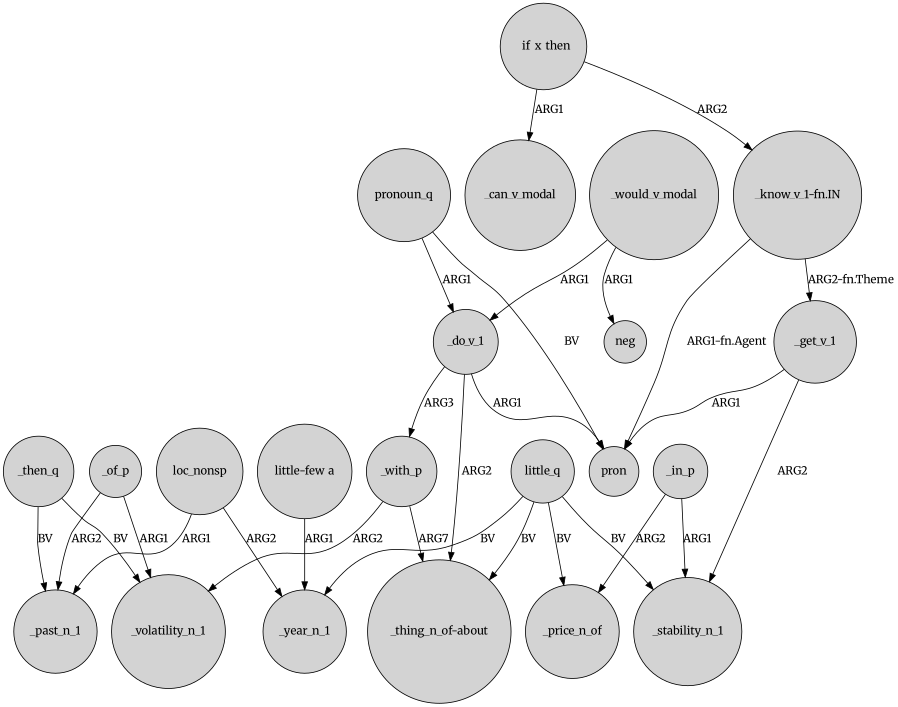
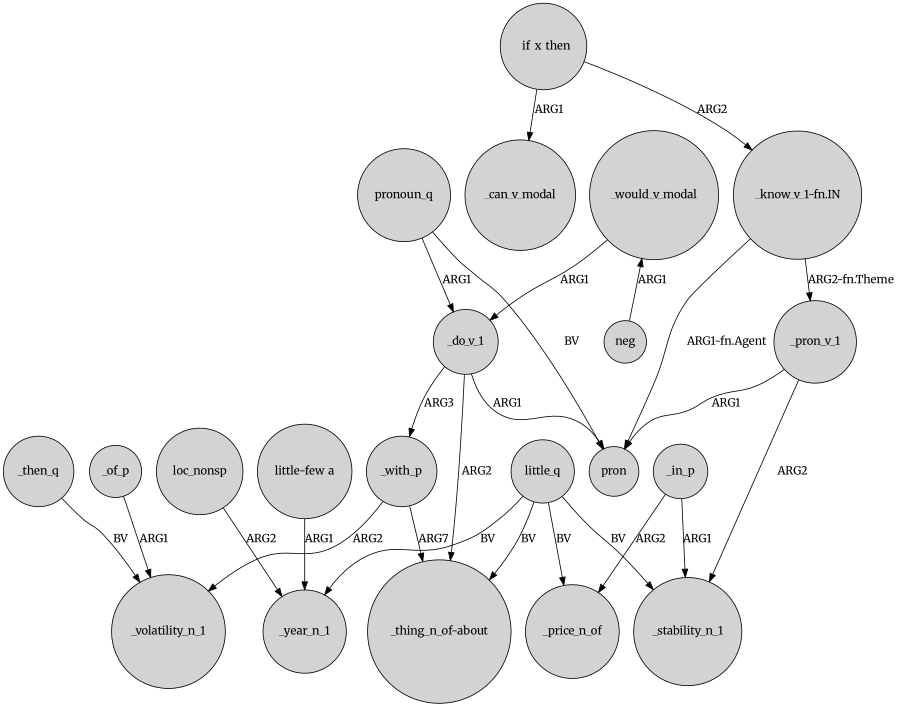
  digraph {
    fontname=Merriweather
    node [fontname=Merriweather shape=circle style=filled]
    edge [fontname=Merriweather]
    _do_v_1
    "_thing_n_of-about"
    pron
    _with_p
    _volatility_n_1
    n6 [label=_then_q]
-   _past_n_1
    n8 [label=little_q]
    _price_n_of
    _stability_n_1
    _year_n_1
    neg
    _would_v_modal
    _if_x_then
    "_know_v_1-fn.IN"
    _can_v_modal
-   _get_v_1
+   _get_v_1 [label=_pron_v_1]
    _of_p
    pronoun_q
    loc_nonsp
    "little-few_a"
    _in_p
    _do_v_1 -> "_thing_n_of-about" [label=ARG2]
    _do_v_1 -> pron [label=ARG1]
    _do_v_1 -> _with_p [label=ARG3]
    _with_p -> "_thing_n_of-about" [label=ARG7]
    _with_p -> _volatility_n_1 [label=ARG2]
    n6 -> _volatility_n_1 [label=BV]
-   n6 -> _past_n_1 [label=BV]
    n8 -> "_thing_n_of-about" [label=BV]
    n8 -> _price_n_of [label=BV]
    n8 -> _stability_n_1 [label=BV]
    n8 -> _year_n_1 [label=BV]
-   _would_v_modal -> neg [label=ARG1]
+   neg -> _would_v_modal [label=ARG1]
    _would_v_modal -> _do_v_1 [label=ARG1]
    _if_x_then -> "_know_v_1-fn.IN" [label=ARG2]
    _if_x_then -> _can_v_modal [label=ARG1]
    "_know_v_1-fn.IN" -> pron [label="ARG1-fn.Agent"]
    "_know_v_1-fn.IN" -> _get_v_1 [label="ARG2-fn.Theme"]
    _get_v_1 -> pron [label=ARG1]
    _get_v_1 -> _stability_n_1 [label=ARG2]
    _of_p -> _volatility_n_1 [label=ARG1]
-   _of_p -> _past_n_1 [label=ARG2]
    pronoun_q -> _do_v_1 [label=ARG1]
    pronoun_q -> pron [label=BV]
-   loc_nonsp -> _past_n_1 [label=ARG1]
    loc_nonsp -> _year_n_1 [label=ARG2]
    "little-few_a" -> _year_n_1 [label=ARG1]
    _in_p -> _price_n_of [label=ARG2]
    _in_p -> _stability_n_1 [label=ARG1]
  }
